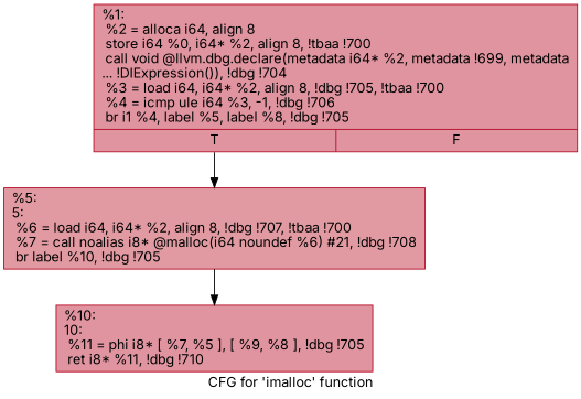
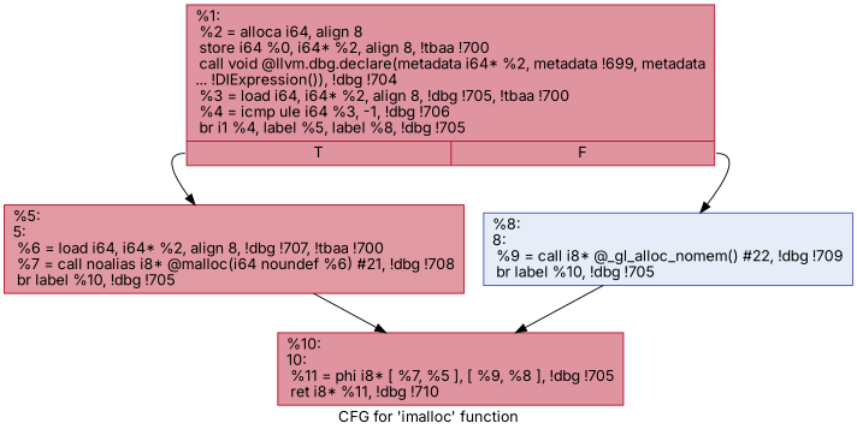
  digraph {
    label="CFG for 'imalloc' function"
    fontname=Inter
    node [color="#b70d28ff" fillcolor="#b70d2870" shape=record style=filled fontname=Inter]
    edge [fontname=Inter]
    n1 [label="{%1:\l  %2 = alloca i64, align 8\l  store i64 %0, i64* %2, align 8, !tbaa !700\l  call void @llvm.dbg.declare(metadata i64* %2, metadata !699, metadata\l... !DIExpression()), !dbg !704\l  %3 = load i64, i64* %2, align 8, !dbg !705, !tbaa !700\l  %4 = icmp ule i64 %3, -1, !dbg !706\l  br i1 %4, label %5, label %8, !dbg !705\l|{<s0>T|<s1>F}}"]
    n2 [fillcolor="#bb1b2c70" label="{%5:\l5:                                                \l  %6 = load i64, i64* %2, align 8, !dbg !707, !tbaa !700\l  %7 = call noalias i8* @malloc(i64 noundef %6) #21, !dbg !708\l  br label %10, !dbg !705\l}"]
+   n3 [color="#3d50c3ff" fillcolor="#c7d7f070" label="{%8:\l8:                                                \l  %9 = call i8* @_gl_alloc_nomem() #22, !dbg !709\l  br label %10, !dbg !705\l}"]
    n4 [label="{%10:\l10:                                               \l  %11 = phi i8* [ %7, %5 ], [ %9, %8 ], !dbg !705\l  ret i8* %11, !dbg !710\l}"]
    n1 -> n2 [tailport=s0]
+   n1 -> n3 [tailport=s1]
    n2 -> n4
+   n3 -> n4
  }
